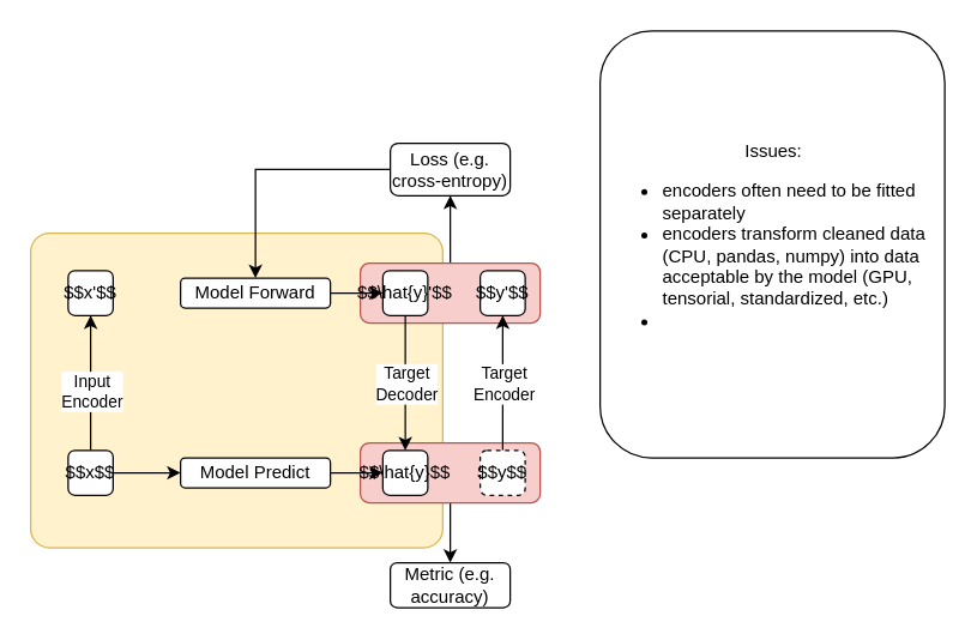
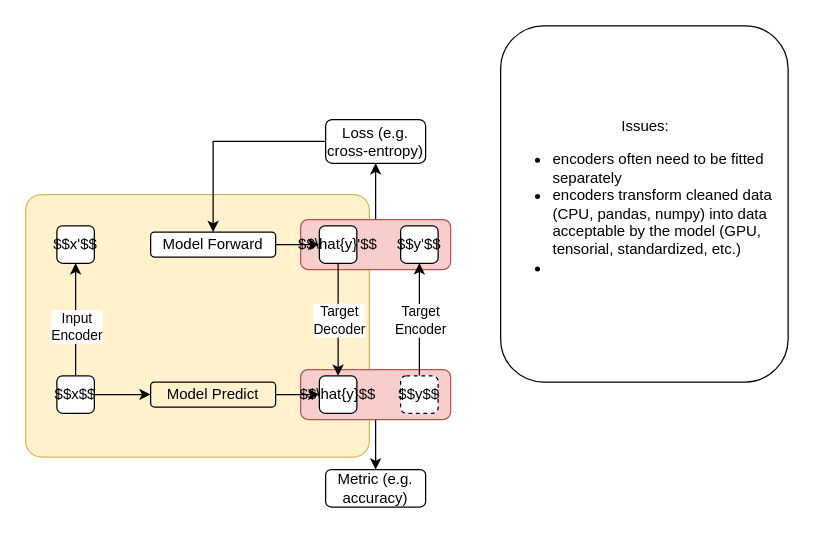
  <mxCell id="0" />
  <mxCell id="1" parent="0" />
  <mxCell id="2" value="" style="rounded=1;whiteSpace=wrap;html=1;arcSize=6;fillColor=#fff2cc;strokeColor=#d6b656;fontColor=#000000;labelBorderColor=none;labelBackgroundColor=none;fontStyle=1;align=center;" vertex="1" parent="1"><mxGeometry x="20" y="155" width="275" height="210" as="geometry" /></mxCell>
  <mxCell id="3" style="edgeStyle=orthogonalEdgeStyle;rounded=0;orthogonalLoop=1;jettySize=auto;html=1;" edge="1" parent="1" source="4" target="26"><mxGeometry relative="1" as="geometry"><mxPoint x="300" y="375" as="targetPoint" /></mxGeometry></mxCell>
  <mxCell id="4" value="" style="rounded=1;whiteSpace=wrap;html=1;fillColor=#f8cecc;strokeColor=#b85450;" vertex="1" parent="1"><mxGeometry x="240" y="295" width="120" height="40" as="geometry" /></mxCell>
  <mxCell id="5" style="edgeStyle=orthogonalEdgeStyle;rounded=0;orthogonalLoop=1;jettySize=auto;html=1;" edge="1" parent="1" source="6" target="21"><mxGeometry relative="1" as="geometry"><mxPoint x="300" y="115" as="targetPoint" /></mxGeometry></mxCell>
  <mxCell id="6" value="" style="rounded=1;whiteSpace=wrap;html=1;fillColor=#f8cecc;strokeColor=#b85450;" vertex="1" parent="1"><mxGeometry x="240" y="175" width="120" height="40" as="geometry" /></mxCell>
  <mxCell id="7" style="edgeStyle=orthogonalEdgeStyle;rounded=0;orthogonalLoop=1;jettySize=auto;html=1;entryX=0.5;entryY=1;entryDx=0;entryDy=0;" edge="1" parent="1" source="10" target="15"><mxGeometry relative="1" as="geometry" /></mxCell>
  <mxCell id="8" value="Input&lt;br&gt;Encoder" style="edgeLabel;html=1;align=center;verticalAlign=middle;resizable=0;points=[];" vertex="1" connectable="0" parent="7"><mxGeometry x="-0.229" y="1" relative="1" as="geometry"><mxPoint x="1" y="-5" as="offset" /></mxGeometry></mxCell>
  <mxCell id="9" style="edgeStyle=orthogonalEdgeStyle;rounded=0;orthogonalLoop=1;jettySize=auto;html=1;entryX=0;entryY=0.5;entryDx=0;entryDy=0;" edge="1" parent="1" source="10" target="25"><mxGeometry relative="1" as="geometry" /></mxCell>
  <mxCell id="10" value="$$x$$" style="rounded=1;whiteSpace=wrap;html=1;" vertex="1" parent="1"><mxGeometry x="45" y="300" width="30" height="30" as="geometry" /></mxCell>
  <mxCell id="11" style="edgeStyle=orthogonalEdgeStyle;rounded=0;orthogonalLoop=1;jettySize=auto;html=1;entryX=0.5;entryY=1;entryDx=0;entryDy=0;" edge="1" parent="1" source="13" target="14"><mxGeometry relative="1" as="geometry" /></mxCell>
  <mxCell id="12" value="Target&lt;br&gt;Encoder" style="edgeLabel;html=1;align=center;verticalAlign=middle;resizable=0;points=[];" vertex="1" connectable="0" parent="11"><mxGeometry x="-0.243" y="-1" relative="1" as="geometry"><mxPoint x="-1" y="-11" as="offset" /></mxGeometry></mxCell>
  <mxCell id="13" value="$$y$$" style="rounded=1;whiteSpace=wrap;html=1;dashed=1;" vertex="1" parent="1"><mxGeometry x="320" y="300" width="30" height="30" as="geometry" /></mxCell>
  <mxCell id="14" value="$$y'$$" style="rounded=1;whiteSpace=wrap;html=1;" vertex="1" parent="1"><mxGeometry x="320" y="180" width="30" height="30" as="geometry" /></mxCell>
  <mxCell id="15" value="$$x'$$" style="rounded=1;whiteSpace=wrap;html=1;" vertex="1" parent="1"><mxGeometry x="45" y="180" width="30" height="30" as="geometry" /></mxCell>
  <mxCell id="16" value="$$\hat{y}$$" style="rounded=1;whiteSpace=wrap;html=1;" vertex="1" parent="1"><mxGeometry x="255" y="300" width="30" height="30" as="geometry" /></mxCell>
  <mxCell id="17" style="edgeStyle=orthogonalEdgeStyle;rounded=0;orthogonalLoop=1;jettySize=auto;html=1;entryX=0.5;entryY=0;entryDx=0;entryDy=0;" edge="1" parent="1" source="19" target="16"><mxGeometry relative="1" as="geometry" /></mxCell>
  <mxCell id="18" value="Target&lt;br&gt;Decoder" style="edgeLabel;html=1;align=center;verticalAlign=middle;resizable=0;points=[];" vertex="1" connectable="0" parent="17"><mxGeometry x="-0.257" y="-1" relative="1" as="geometry"><mxPoint x="1" y="12" as="offset" /></mxGeometry></mxCell>
  <mxCell id="19" value="$$\hat{y}'$$" style="rounded=1;whiteSpace=wrap;html=1;" vertex="1" parent="1"><mxGeometry x="255" y="180" width="30" height="30" as="geometry" /></mxCell>
  <mxCell id="20" style="edgeStyle=orthogonalEdgeStyle;rounded=0;orthogonalLoop=1;jettySize=auto;html=1;entryX=0.5;entryY=0;entryDx=0;entryDy=0;" edge="1" parent="1" source="21" target="23"><mxGeometry relative="1" as="geometry"><mxPoint x="165" y="155" as="targetPoint" /></mxGeometry></mxCell>
  <mxCell id="21" value="Loss (e.g. cross-entropy)" style="rounded=1;whiteSpace=wrap;html=1;" vertex="1" parent="1"><mxGeometry x="260" y="95" width="80" height="35" as="geometry" /></mxCell>
  <mxCell id="22" style="edgeStyle=orthogonalEdgeStyle;rounded=0;orthogonalLoop=1;jettySize=auto;html=1;entryX=0;entryY=0.5;entryDx=0;entryDy=0;fontColor=#000000;" edge="1" parent="1" source="23" target="19"><mxGeometry relative="1" as="geometry" /></mxCell>
  <mxCell id="23" value="Model Forward" style="rounded=1;whiteSpace=wrap;html=1;" vertex="1" parent="1"><mxGeometry x="120" y="185" width="100" height="20" as="geometry" /></mxCell>
  <mxCell id="24" style="edgeStyle=orthogonalEdgeStyle;rounded=0;orthogonalLoop=1;jettySize=auto;html=1;entryX=0;entryY=0.5;entryDx=0;entryDy=0;" edge="1" parent="1" source="25" target="16"><mxGeometry relative="1" as="geometry" /></mxCell>
- <mxCell id="25" value="Model Predict" style="rounded=1;whiteSpace=wrap;html=1;" vertex="1" parent="1"><mxGeometry x="120" y="305" width="100" height="20" as="geometry" /></mxCell>
+ <mxCell id="25" value="Model Predict" style="rounded=1;whiteSpace=wrap;html=1;fillColor=#fff2cc;" vertex="1" parent="1"><mxGeometry x="120" y="305" width="100" height="20" as="geometry" /></mxCell>
  <mxCell id="26" value="Metric (e.g. accuracy)" style="rounded=1;whiteSpace=wrap;html=1;" vertex="1" parent="1"><mxGeometry x="260" y="375" width="80" height="30" as="geometry" /></mxCell>
  <mxCell id="27" value="&lt;div style=&quot;text-align: center;&quot;&gt;&lt;span style=&quot;background-color: initial;&quot;&gt;Issues:&lt;/span&gt;&lt;/div&gt;&lt;ul&gt;&lt;li&gt;encoders often need to be fitted separately&lt;/li&gt;&lt;li&gt;encoders transform cleaned data (CPU, pandas, numpy) into data acceptable by the model (GPU, tensorial, standardized, etc.)&lt;/li&gt;&lt;li&gt;&lt;br&gt;&lt;/li&gt;&lt;/ul&gt;" style="rounded=1;whiteSpace=wrap;html=1;labelBackgroundColor=none;labelBorderColor=none;fontColor=#000000;align=left;" vertex="1" parent="1"><mxGeometry x="400" y="20" width="230" height="285" as="geometry" /></mxCell>
